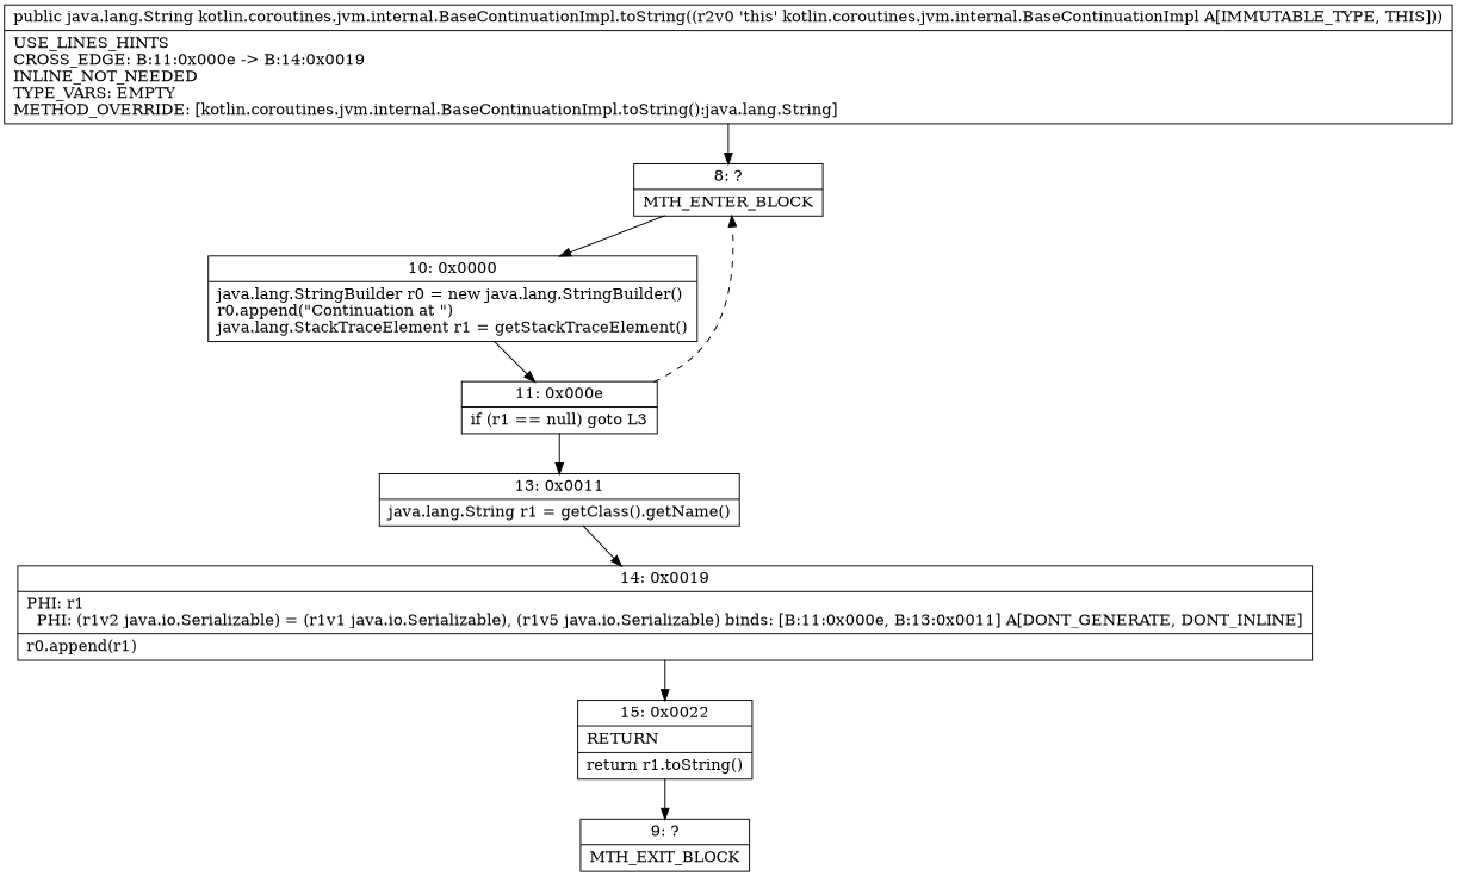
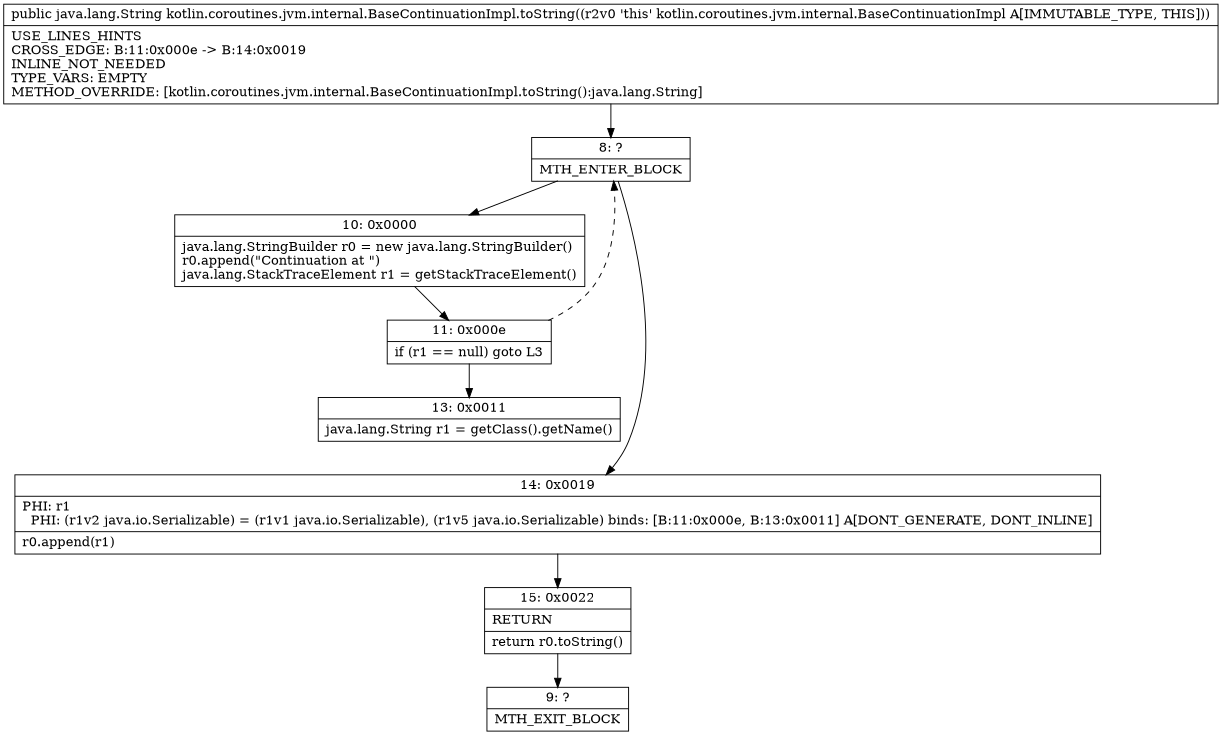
  digraph {
    node [shape=record]
    n1 [label="{8\:\ ?|MTH_ENTER_BLOCK\l}"]
    n2 [label="{10\:\ 0x0000|java.lang.StringBuilder r0 = new java.lang.StringBuilder()\lr0.append(\"Continuation at \")\ljava.lang.StackTraceElement r1 = getStackTraceElement()\l}"]
    n3 [label="{11\:\ 0x000e|if (r1 == null) goto L3\l}"]
    n4 [label="{13\:\ 0x0011|java.lang.String r1 = getClass().getName()\l}"]
    n5 [label="{14\:\ 0x0019|PHI: r1 \l  PHI: (r1v2 java.io.Serializable) = (r1v1 java.io.Serializable), (r1v5 java.io.Serializable) binds: [B:11:0x000e, B:13:0x0011] A[DONT_GENERATE, DONT_INLINE]\l|r0.append(r1)\l}"]
-   n6 [label="{15\:\ 0x0022|RETURN\l|return r1.toString()\l}"]
+   n6 [label="{15\:\ 0x0022|RETURN\l|return r0.toString()\l}"]
    n7 [label="{9\:\ ?|MTH_EXIT_BLOCK\l}"]
    n8 [label="{public java.lang.String kotlin.coroutines.jvm.internal.BaseContinuationImpl.toString((r2v0 'this' kotlin.coroutines.jvm.internal.BaseContinuationImpl A[IMMUTABLE_TYPE, THIS]))  | USE_LINES_HINTS\lCROSS_EDGE: B:11:0x000e \-\> B:14:0x0019\lINLINE_NOT_NEEDED\lTYPE_VARS: EMPTY\lMETHOD_OVERRIDE: [kotlin.coroutines.jvm.internal.BaseContinuationImpl.toString():java.lang.String]\l}"]
    n1 -> n2
    n2 -> n3
    n3 -> n1 [style=dashed]
    n3 -> n4
-   n4 -> n5
+   n1 -> n5
    n5 -> n6
    n6 -> n7
    n8 -> n1
  }
